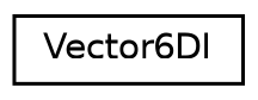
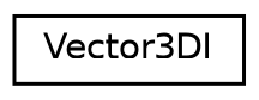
  digraph {
    rankdir=LR
-   n1 [color=black fillcolor=white fontname=Helvetica fontsize=10 height=0.2 label=Vector6DI shape=record style=filled width=0.4]
+   n1 [color=black fillcolor=white fontname=Helvetica fontsize=10 height=0.2 label=Vector3DI shape=record style=filled width=0.4]
  }
